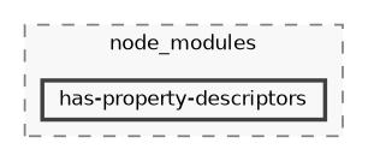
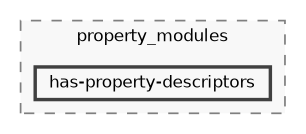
  digraph {
    compound=true
    n1 [color=grey25 fillcolor="#f8f8f8" fontname=Helvetica fontsize=10 height=0.2 label="has-property-descriptors" shape=box style="filled,bold" width=0.4]
    subgraph cluster_1 {
      bgcolor="#f8f8f8"
      fontname=Helvetica
      fontsize=10
-     label=node_modules
+     label=property_modules
      pencolor=grey50
      style="filled,dashed"
      n1
    }
  }
